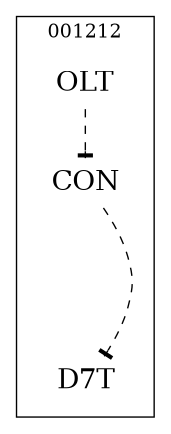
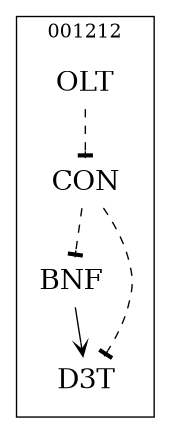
  strict digraph {
    node [fontsize=20 shape=plaintext]
    edge [arrowhead=tee style=dashed]
    n1 [label=CON]
-   n3 [label=D7T]
+   n2 [label=BNF]
+   n3 [label=D3T]
    n4 [label=OLT]
    subgraph cluster_1 {
      label=001212
      labeldoc=t
      n1
+     n2
      n3
      n4
    }
+   n1 -> n2
    n1 -> n3
+   n2 -> n3 [arrowhead=vee style=solid]
    n4 -> n1
  }
